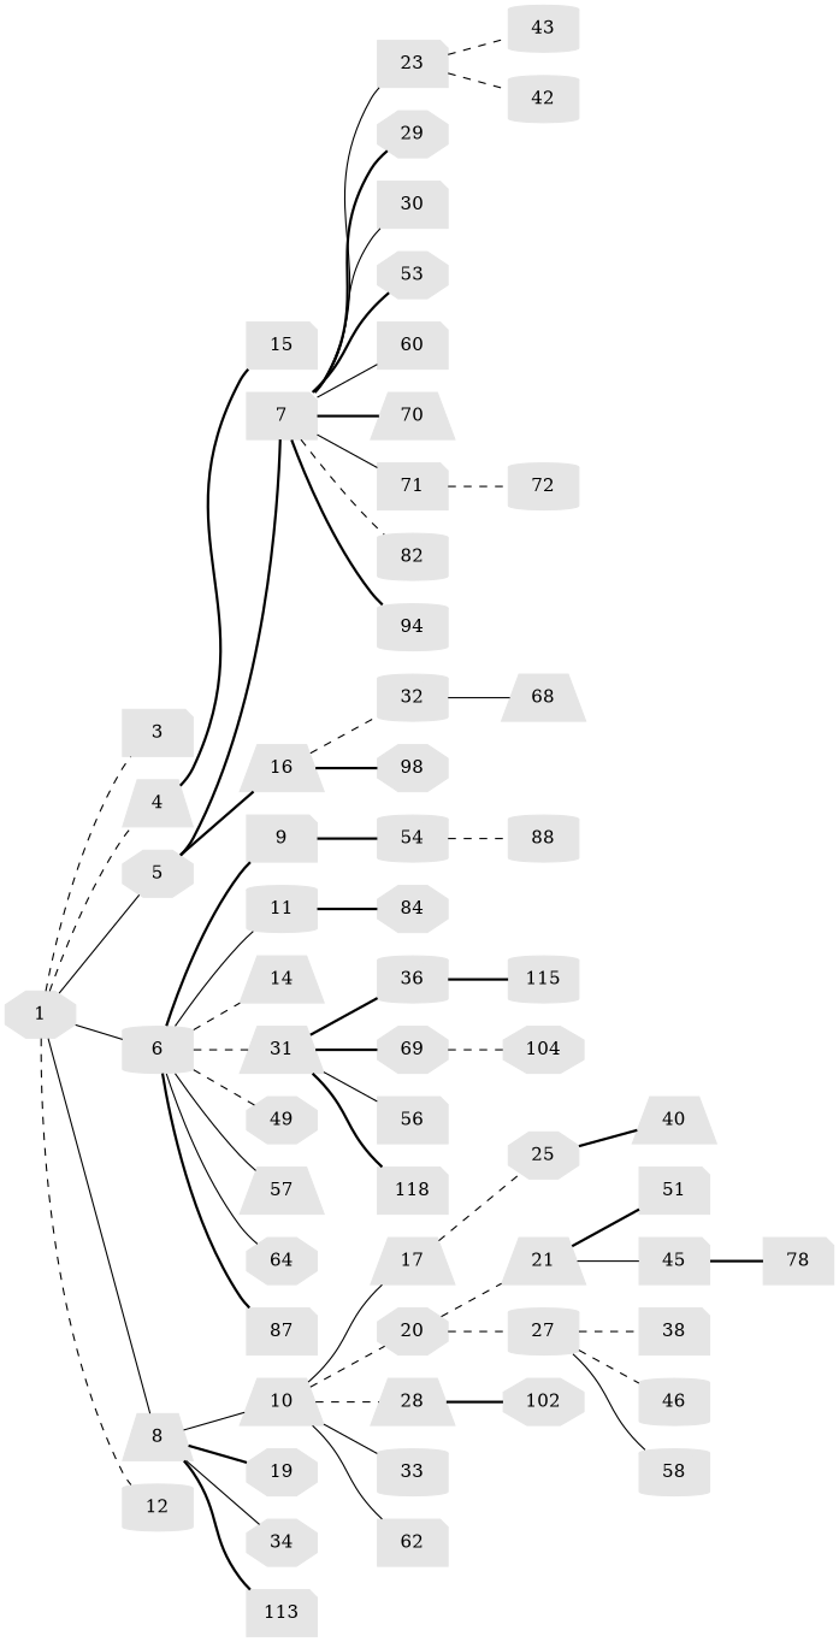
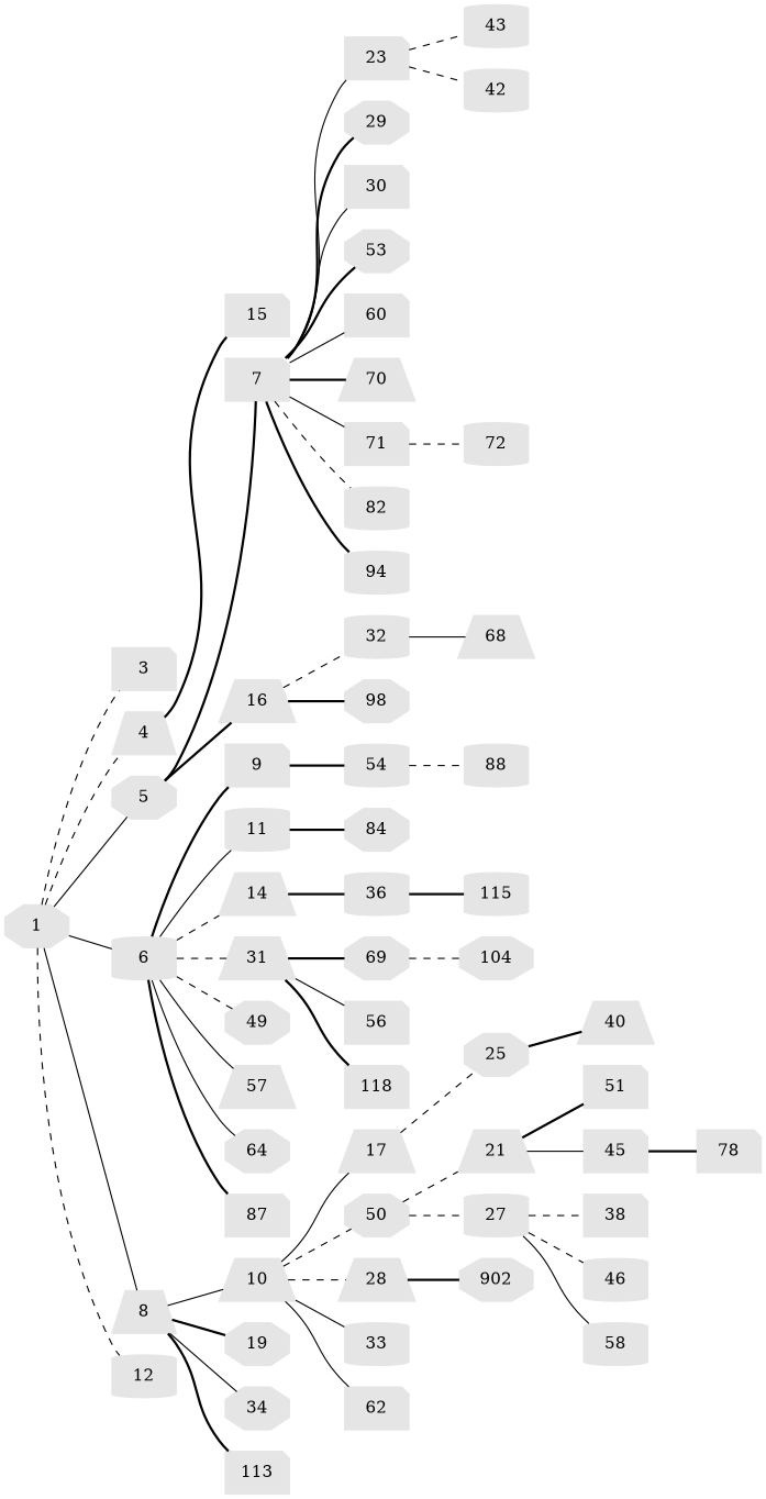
  graph {
    rankdir=LR
    node [color=gray90 shape=note style=filled]
    edge [style=bold]
    1 [shape=octagon super="+2"]
    3 [super="+80"]
    4 [shape=trapezium]
    5 [shape=octagon]
    6 [shape=cylinder super="+22+59+103"]
    8 [shape=trapezium super="+41"]
    12 [shape=cylinder super="+24"]
    15
    7 [super="+13"]
    16 [shape=trapezium super="+18+114+92"]
    9
    11 [shape=cylinder]
    14 [shape=trapezium]
    31 [shape=trapezium]
    49 [shape=octagon super="+105+93"]
    57 [shape=trapezium]
    64 [shape=octagon super="+111"]
    87
    10 [shape=trapezium]
    19 [shape=octagon super="+55"]
    34 [shape=octagon]
    113
    23
    29 [shape=octagon super="+91+74"]
    30 [super="+76"]
    53 [shape=octagon]
    60 [super="+117"]
    70 [shape=trapezium super="+97"]
    71
    82 [shape=cylinder super="+85"]
    94 [shape=cylinder]
    32 [shape=cylinder super="+37+107"]
    98 [shape=octagon]
    54 [shape=cylinder super="+83+67"]
    84 [shape=octagon]
    36 [shape=cylinder super="+79+119"]
    69 [shape=octagon]
    56
    118
    104 [shape=octagon]
    43 [shape=cylinder super="+63"]
    42 [shape=cylinder]
    72 [shape=cylinder]
    17 [shape=trapezium super="+75"]
-   20 [shape=octagon super="+44+26"]
+   20 [shape=octagon super="+44+26" label=50]
    28 [shape=trapezium]
    33 [shape=cylinder]
    62
    88 [shape=cylinder]
    25 [shape=octagon]
    21 [shape=trapezium]
    27 [shape=cylinder]
-   102 [shape=octagon]
+   102 [shape=octagon label=902]
    115 [shape=cylinder]
    n55 [label=68 shape=trapezium super="+73+81"]
    40 [shape=trapezium]
    51 [super="+90"]
    45 [super="+66"]
    38
    46 [shape=cylinder super="+68+65"]
    58 [shape=cylinder]
    78
    1 -- 3 [style=dashed]
    1 -- 4 [style=dashed]
    1 -- 5 [style=solid]
    1 -- 6 [style=solid]
    1 -- 8 [style=solid]
    1 -- 12 [style=dashed]
    4 -- 15
    5 -- 7
    5 -- 16
    6 -- 9
    6 -- 11 [style=solid]
    6 -- 14 [style=dashed]
    6 -- 31 [style=dashed]
    6 -- 49 [style=dashed]
    6 -- 57 [style=solid]
    6 -- 64 [style=solid]
    6 -- 87
    8 -- 10 [style=solid]
    8 -- 19
    8 -- 34 [style=solid]
    8 -- 113
    7 -- 23 [style=solid]
    7 -- 29
    7 -- 30 [style=solid]
    7 -- 53
    7 -- 60 [style=solid]
    7 -- 70
    7 -- 71 [style=solid]
    7 -- 82 [style=dashed]
    7 -- 94
    16 -- 32 [style=dashed]
    16 -- 98
    9 -- 54
    11 -- 84
-   31 -- 36
+   14 -- 36
    31 -- 69
    31 -- 56 [style=solid]
    31 -- 118
    10 -- 17 [style=solid]
    10 -- 20 [style=dashed]
    10 -- 28 [style=dashed]
    10 -- 33 [style=solid]
    10 -- 62 [style=solid]
    23 -- 43 [style=dashed]
    23 -- 42 [style=dashed]
    71 -- 72 [style=dashed]
    32 -- n55 [style=solid]
    54 -- 88 [style=dashed]
    36 -- 115
    69 -- 104 [style=dashed]
    17 -- 25 [style=dashed]
    20 -- 21 [style=dashed]
    20 -- 27 [style=dashed]
    28 -- 102
    25 -- 40
    21 -- 51
    21 -- 45 [style=solid]
    27 -- 38 [style=dashed]
    27 -- 46 [style=dashed]
    27 -- 58 [style=solid]
    45 -- 78
  }
